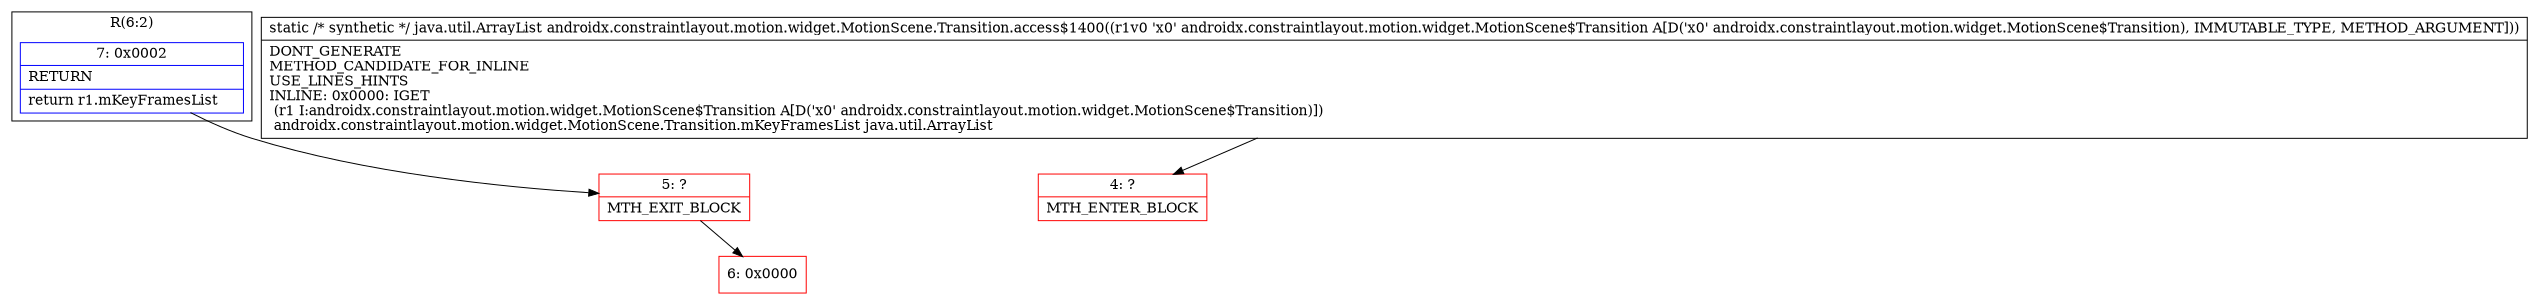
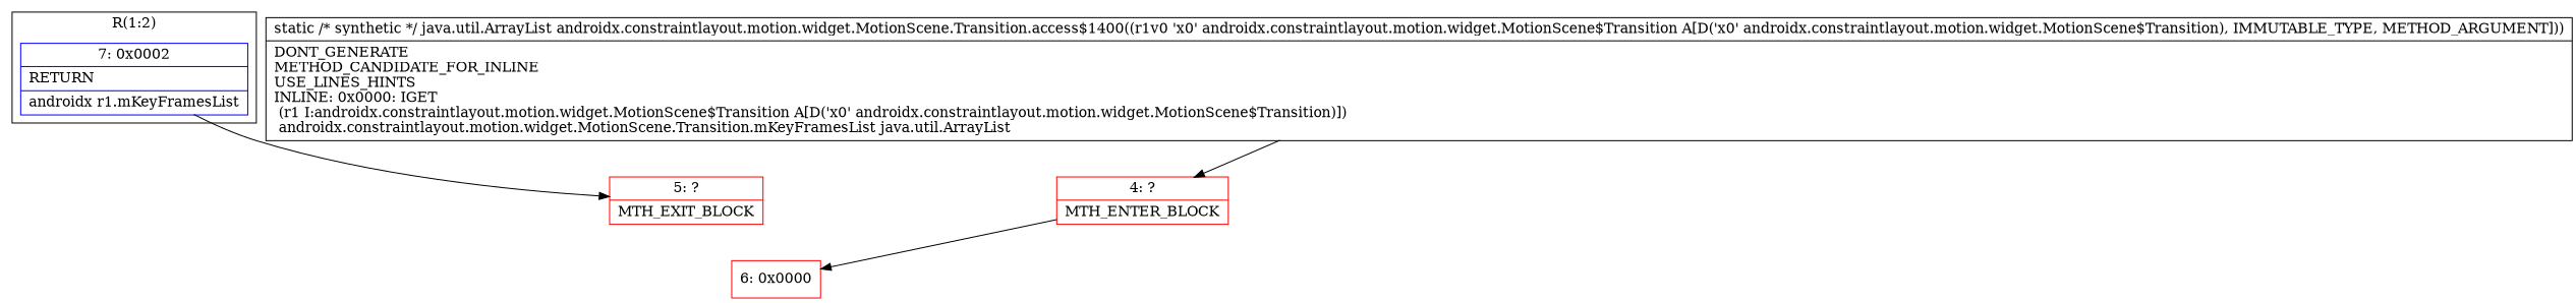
  digraph {
    node [color=red shape=record]
-   n1 [color=blue label="{7\:\ 0x0002|RETURN\l|return r1.mKeyFramesList\l}"]
+   n1 [color=blue label="{7\:\ 0x0002|RETURN\l|androidx r1.mKeyFramesList\l}"]
    n2 [label="{5\:\ ?|MTH_EXIT_BLOCK\l}"]
    n3 [label="{4\:\ ?|MTH_ENTER_BLOCK\l}"]
    n4 [label="{6\:\ 0x0000}"]
    n5 [label="{static \/* synthetic *\/ java.util.ArrayList androidx.constraintlayout.motion.widget.MotionScene.Transition.access$1400((r1v0 'x0' androidx.constraintlayout.motion.widget.MotionScene$Transition A[D('x0' androidx.constraintlayout.motion.widget.MotionScene$Transition), IMMUTABLE_TYPE, METHOD_ARGUMENT]))  | DONT_GENERATE\lMETHOD_CANDIDATE_FOR_INLINE\lUSE_LINES_HINTS\lINLINE: 0x0000: IGET  \l  (r1 I:androidx.constraintlayout.motion.widget.MotionScene$Transition A[D('x0' androidx.constraintlayout.motion.widget.MotionScene$Transition)])\l androidx.constraintlayout.motion.widget.MotionScene.Transition.mKeyFramesList java.util.ArrayList\l}" color=""]
    subgraph cluster_1 {
-     label="R(6:2)"
+     label="R(1:2)"
      n1
    }
    n1 -> n2
-   n2 -> n4
+   n3 -> n4
    n5 -> n3
  }
